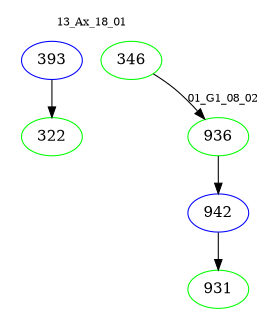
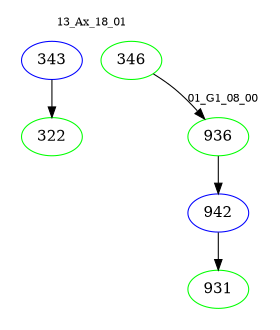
  digraph {
    node [color=green]
    edge [color=black]
    n1 [label=346]
-   n2 [color=blue label=393]
+   n2 [color=blue label=343]
    n3 [label=322]
    n4 [label=936]
    n5 [color=blue label=942]
    n6 [label=931]
    subgraph cluster_1 {
      color=white
      fontsize=10
      label="13_Ax_18_01"
      n1
      n2
      n3
    }
    subgraph cluster_2 {
      color=white
      fontsize=10
-     label="01_G1_08_02"
+     label="01_G1_08_00"
      n4
      n5
      n6
    }
    n1 -> n4
    n2 -> n3
    n4 -> n5
    n5 -> n6
  }
